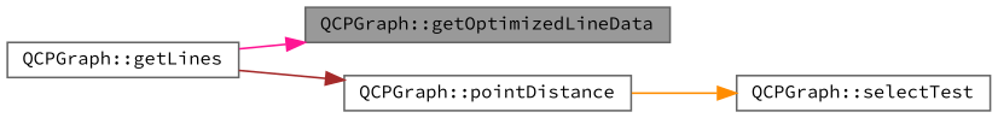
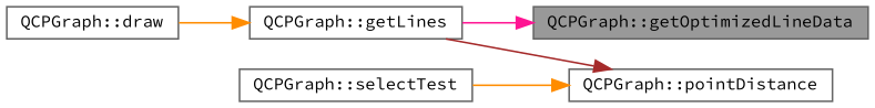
  digraph {
    fontname="Source Code Pro"
    rankdir=RL
    node [color=grey40 fillcolor=white fontname="Source Code Pro" fontsize=10 shape=box style=filled]
    edge [color=darkorange dir=back fontname="Source Code Pro" fontsize=10 labelfontname=Helvetica labelfontsize=10 style=solid]
    n1 [color=gray40 fillcolor=grey60 fontcolor=black height=0.2 label="QCPGraph::getOptimizedLineData" width=0.4]
    n2 [height=0.2 label="QCPGraph::getLines" width=0.4]
+   n3 [height=0.2 label="QCPGraph::draw" width=0.4]
    n4 [height=0.2 label="QCPGraph::pointDistance" width=0.4]
    n5 [height=0.2 label="QCPGraph::selectTest" width=0.4]
    n1 -> n2 [color=deeppink]
+   n2 -> n3
    n4 -> n2 [color=brown]
-   n5 -> n4
+   n4 -> n5
  }
